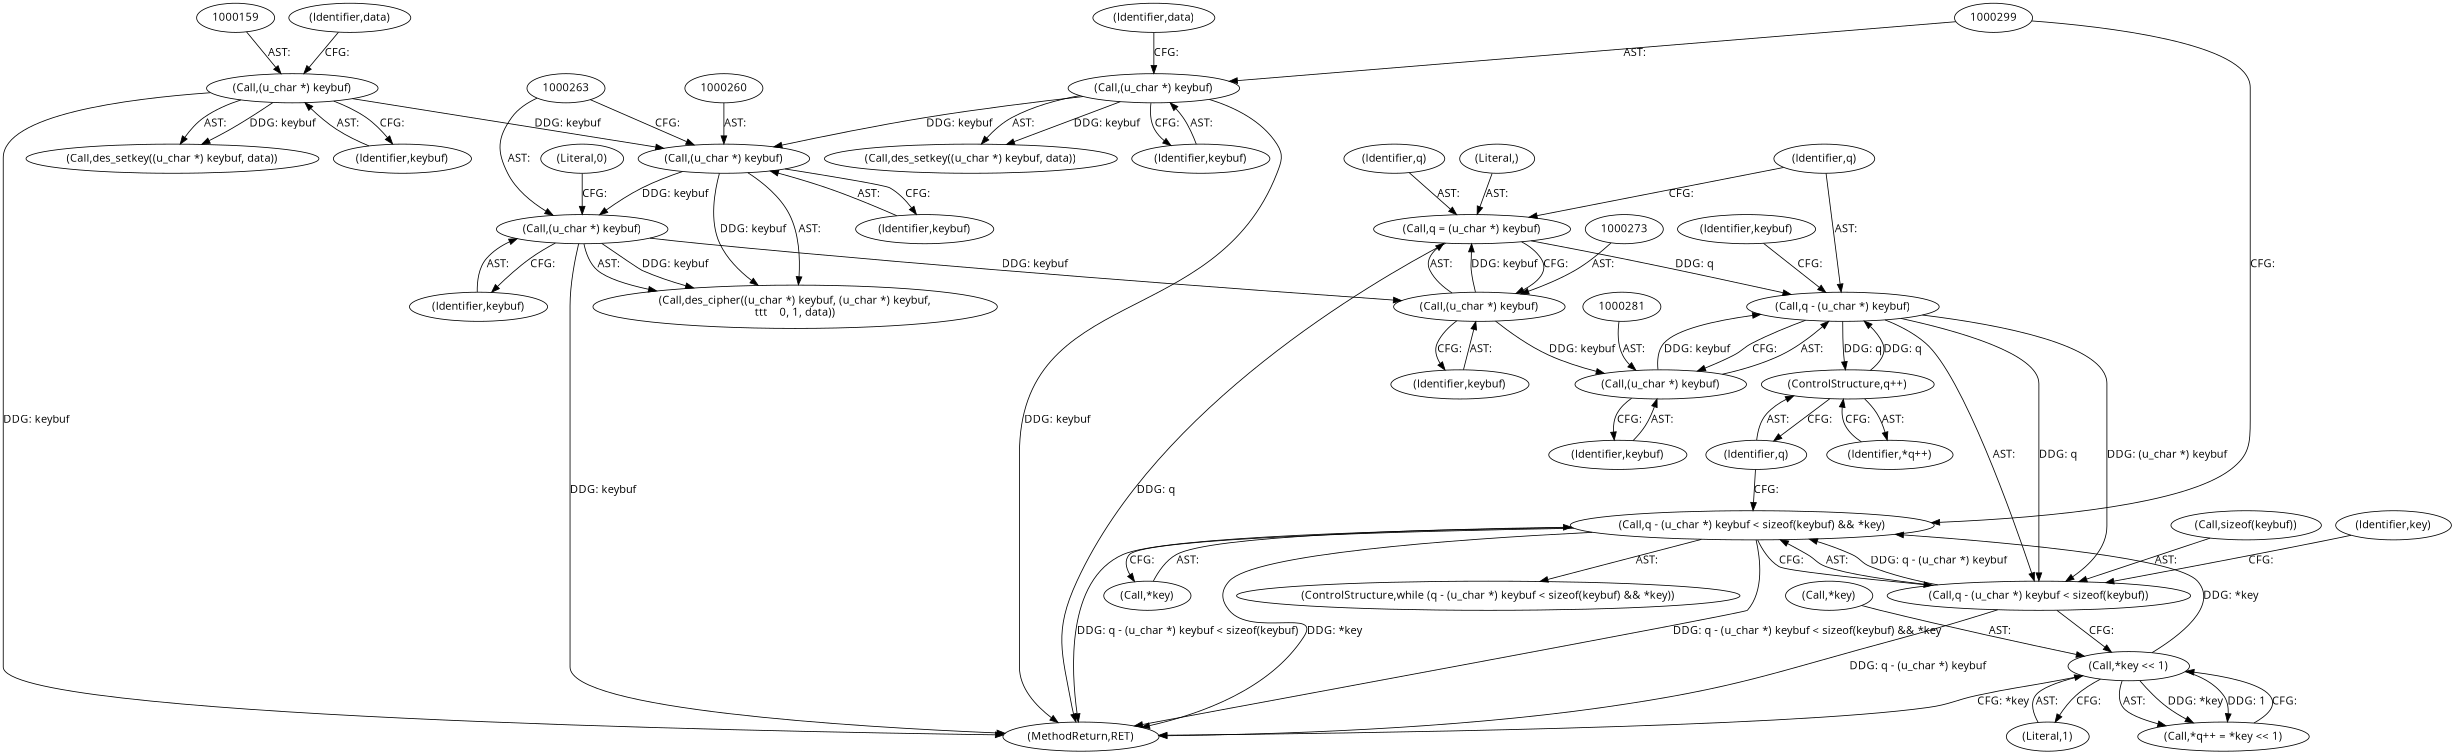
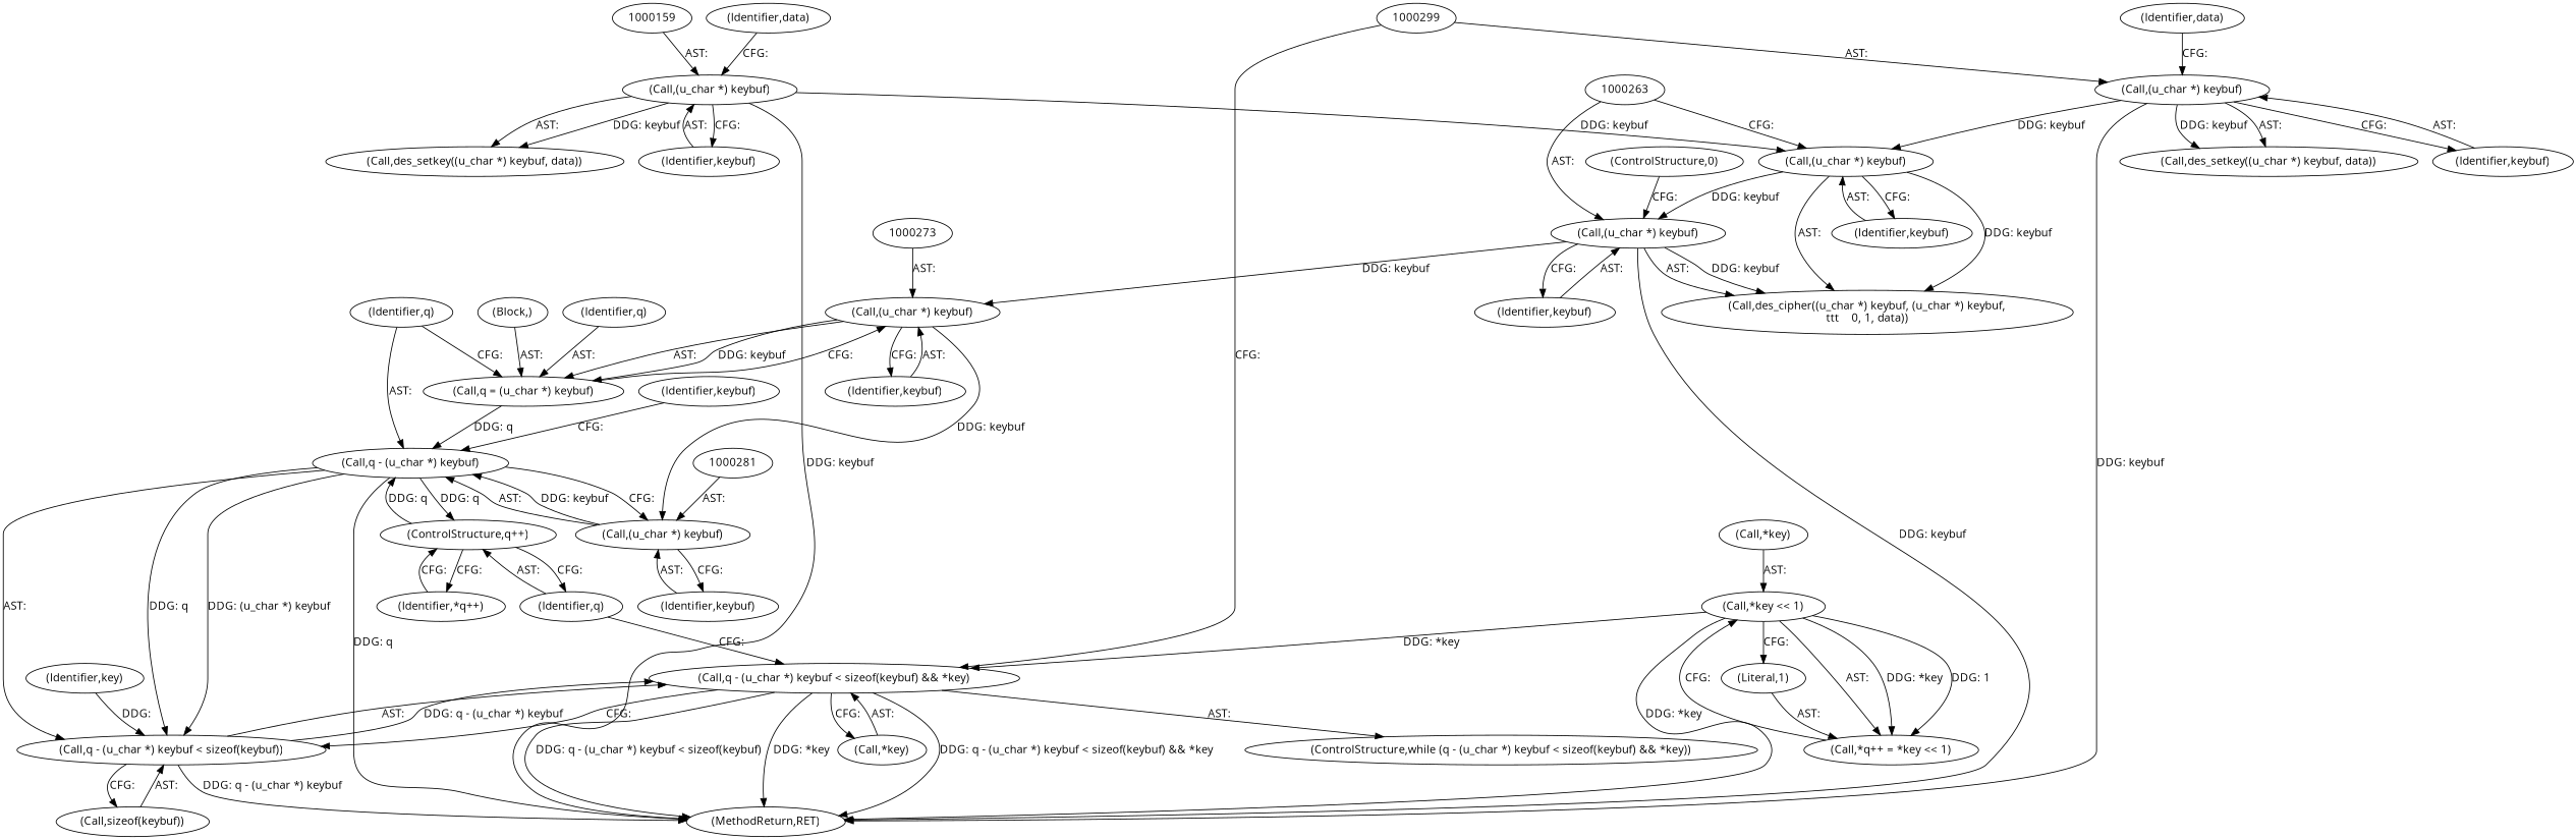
  digraph {
    fontname="Open Sans"
    node [fontname="Open Sans"]
    edge [fontname="Open Sans"]
    n1 [label="(Call,q - (u_char *) keybuf < sizeof(keybuf) && *key)"]
    n2 [label="(Call,q - (u_char *) keybuf < sizeof(keybuf))"]
    n3 [label="(Call,*key)"]
    n4 [label="(MethodReturn,RET)"]
    n5 [label="(ControlStructure,while (q - (u_char *) keybuf < sizeof(keybuf) && *key))"]
    n6 [label="(Call,sizeof(keybuf))"]
    n7 [label="(Call,q - (u_char *) keybuf)"]
    n8 [label="(ControlStructure,q++)"]
    n9 [label="(Call,(u_char *) keybuf)"]
    n10 [label="(Identifier,q)"]
    n11 [label="(Identifier,*q++)"]
    n12 [label="(Identifier,keybuf)"]
    n13 [label="(Call,q = (u_char *) keybuf)"]
    n14 [label="(Call,(u_char *) keybuf)"]
    n15 [label="(Identifier,keybuf)"]
-   n16 [label="(Literal,)"]
+   n16 [label="(Block,)"]
    n17 [label="(Call,(u_char *) keybuf)"]
    n18 [label="(Identifier,keybuf)"]
    n19 [label="(Call,des_cipher((u_char *) keybuf, (u_char *) keybuf,\n\t\t\t    0, 1, data))"]
    n20 [label="(Call,(u_char *) keybuf)"]
    n21 [label="(Identifier,keybuf)"]
    n22 [label="(Call,(u_char *) keybuf)"]
    n23 [label="(Identifier,keybuf)"]
    n24 [label="(Call,des_setkey((u_char *) keybuf, data))"]
    n25 [label="(Call,(u_char *) keybuf)"]
    n26 [label="(Identifier,keybuf)"]
    n27 [label="(Call,des_setkey((u_char *) keybuf, data))"]
    n28 [label="(Call,*key << 1)"]
    n29 [label="(Literal,1)"]
    n30 [label="(Call,*q++ = *key << 1)"]
    n31 [label="(Identifier,q)"]
    n32 [label="(Identifier,data)"]
-   n33 [label="(Literal,0)"]
+   n33 [label="(ControlStructure,0)"]
    n34 [label="(Identifier,q)"]
    n35 [label="(Identifier,keybuf)"]
    n36 [label="(Identifier,key)"]
    n37 [label="(Call,*key)"]
    n38 [label="(Identifier,data)"]
    1000299
    1000273
    1000263
-   1000260
    1000159
    1000281
    n1 -> n2 [label="CFG: "]
    n1 -> n3 [label="CFG: "]
    n1 -> n4 [label="DDG: *key"]
    n1 -> n4 [label="DDG: q - (u_char *) keybuf < sizeof(keybuf) && *key"]
    n1 -> n4 [label="DDG: q - (u_char *) keybuf < sizeof(keybuf)"]
    n1 -> n5 [label="AST: "]
    n2 -> n1 [label="AST: "]
    n2 -> n1 [label="DDG: q - (u_char *) keybuf"]
    n2 -> n4 [label="DDG: q - (u_char *) keybuf"]
-   n2 -> n28 [label="CFG: "]
+   n2 -> n6 [label="CFG: "]
    n3 -> n1 [label="AST: "]
    n6 -> n2 [label="AST: "]
    n7 -> n2 [label="AST: "]
    n7 -> n2 [label="DDG: q"]
    n7 -> n2 [label="DDG: (u_char *) keybuf"]
-   n13 -> n4 [label="DDG: q"]
+   n7 -> n4 [label="DDG: q"]
    n7 -> n8 [label="DDG: q"]
    n7 -> n9 [label="CFG: "]
    n8 -> n7 [label="DDG: q"]
    n8 -> n10 [label="CFG: "]
-   n8 -> n11 [label="AST: "]
+   n8 -> n11 [label="CFG: "]
    n9 -> n7 [label="AST: "]
    n9 -> n7 [label="DDG: keybuf"]
    n9 -> n12 [label="CFG: "]
    n10 -> n1 [label="CFG: "]
    n10 -> n8 [label="AST: "]
    n11 -> n8 [label="CFG: "]
    n12 -> n9 [label="AST: "]
    n13 -> n7 [label="DDG: q"]
    n13 -> n14 [label="CFG: "]
    n14 -> n9 [label="DDG: keybuf"]
    n14 -> n13 [label="AST: "]
    n14 -> n13 [label="DDG: keybuf"]
    n14 -> n15 [label="CFG: "]
    n15 -> n14 [label="AST: "]
    n16 -> n13 [label="AST: "]
    n17 -> n4 [label="DDG: keybuf"]
    n17 -> n14 [label="DDG: keybuf"]
    n17 -> n18 [label="CFG: "]
    n17 -> n19 [label="AST: "]
    n17 -> n19 [label="DDG: keybuf"]
    n18 -> n17 [label="AST: "]
    n20 -> n17 [label="DDG: keybuf"]
    n20 -> n19 [label="AST: "]
    n20 -> n19 [label="DDG: keybuf"]
    n20 -> n21 [label="CFG: "]
    n21 -> n20 [label="AST: "]
    n22 -> n4 [label="DDG: keybuf"]
    n22 -> n20 [label="DDG: keybuf"]
    n22 -> n23 [label="CFG: "]
    n22 -> n24 [label="AST: "]
    n22 -> n24 [label="DDG: keybuf"]
    n23 -> n22 [label="AST: "]
    n25 -> n4 [label="DDG: keybuf"]
    n25 -> n20 [label="DDG: keybuf"]
    n25 -> n26 [label="CFG: "]
    n25 -> n27 [label="AST: "]
    n25 -> n27 [label="DDG: keybuf"]
    n26 -> n25 [label="AST: "]
    n28 -> n1 [label="DDG: *key"]
-   n28 -> n4 [label="CFG: *key"]
+   n28 -> n4 [label="DDG: *key"]
    n28 -> n29 [label="CFG: "]
    n28 -> n30 [label="AST: "]
    n28 -> n30 [label="DDG: *key"]
    n28 -> n30 [label="DDG: 1"]
-   n29 -> n28 [label="AST: "]
+   n29 -> n30 [label="AST: "]
    n30 -> n28 [label="CFG: "]
    n31 -> n13 [label="AST: "]
    n32 -> n22 [label="CFG: "]
    n33 -> n17 [label="CFG: "]
    n34 -> n7 [label="AST: "]
    n34 -> n13 [label="CFG: "]
    n35 -> n7 [label="CFG: "]
-   n36 -> n2 [label="CFG: "]
+   n36 -> n2 [label="DDG: "]
    n37 -> n28 [label="AST: "]
    n38 -> n25 [label="CFG: "]
    1000299 -> n1 [label="CFG: "]
    1000299 -> n25 [label="AST: "]
    1000273 -> n14 [label="AST: "]
    1000263 -> n17 [label="AST: "]
    1000263 -> n20 [label="CFG: "]
-   1000260 -> n20 [label="AST: "]
    1000159 -> n22 [label="AST: "]
    1000281 -> n9 [label="AST: "]
  }
